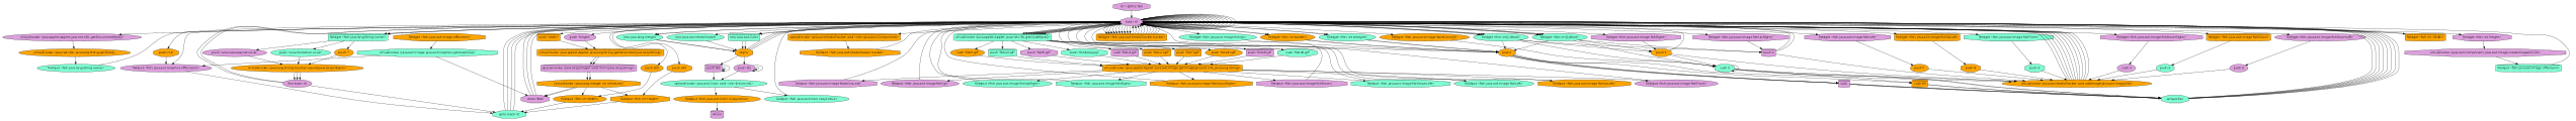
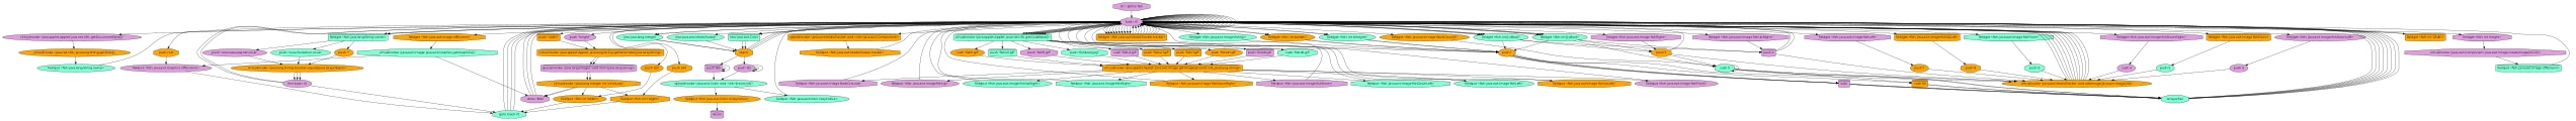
  digraph {
    fontname=Montserrat
    node [fillcolor=orange fontname=Montserrat shape=ellipse style=filled]
    edge [fontname=Montserrat]
    "r0 := @this: fish" [fillcolor=plum shape=octagon]
    "load.r r0" [fillcolor=plum shape=octagon]
    "virtualinvoke <java.applet.Applet: java.net.URL getDocumentBase()>" [fillcolor=plum]
    "fieldget <fish: java.lang.String owner>" [fillcolor=aquamarine shape=cylinder]
    "new java.lang.Integer" [fillcolor=aquamarine]
    "push \"width\"" [shape=cylinder]
    "push \"height\"" [fillcolor=plum]
    "new java.awt.MediaTracker" [fillcolor=aquamarine]
    "specialinvoke <java.awt.MediaTracker: void <init>(java.awt.Component)>" [shape=cylinder]
    "virtualinvoke <java.applet.Applet: java.net.URL getCodeBase()>" [fillcolor=aquamarine shape=cylinder]
    "fieldget <fish: java.awt.MediaTracker tracker>" [shape=cylinder]
    "fieldget <fish: java.awt.Image BackGround>"
    "fieldget <fish: java.awt.Image fishUp>" [fillcolor=aquamarine]
    "fieldget <fish: java.awt.Image fishUpRight>" [fillcolor=plum shape=octagon]
    "fieldget <fish: java.awt.Image fishRight>" [fillcolor=plum shape=octagon]
    "fieldget <fish: java.awt.Image fishDownRight>" [fillcolor=plum shape=octagon]
    "fieldget <fish: java.awt.Image fishDown>" [shape=cylinder]
    "fieldget <fish: java.awt.Image fishDownLeft>" [fillcolor=plum]
    "fieldget <fish: java.awt.Image fishLeft>" [fillcolor=plum shape=octagon]
    "fieldget <fish: java.awt.Image fishUpLeft>" [shape=cylinder]
    "fieldget <fish: java.awt.Image fishFront>" [fillcolor=aquamarine shape=octagon]
    "fieldget <fish: int Width>" [shape=cylinder]
    "fieldget <fish: int Height>" [fillcolor=plum shape=octagon]
    "fieldget <fish: java.awt.Image offScreenI>" [shape=octagon]
    "fieldget <fish: int[] xBowl>" [fillcolor=aquamarine]
    "fieldget <fish: int[] yBowl>" [fillcolor=aquamarine]
    "fieldget <fish: int bwidth>"
    "fieldget <fish: int bheight>" [fillcolor=aquamarine]
    "new java.awt.Color" [fillcolor=aquamarine shape=cylinder]
    "push null" [shape=octagon]
    "push 240" [shape=octagon]
    "push 320"
    "virtualinvoke <java.net.URL: java.lang.String getHost()>"
    "push \"www.wes.easynet.co.uk\"" [fillcolor=plum]
    "push \"www.funkshun.co.uk\"" [fillcolor=aquamarine]
    "push \"\""
    "dup1.r" [shape=octagon]
    "virtualinvoke <java.applet.Applet: java.lang.String getParameter(java.lang.String)>" [shape=cylinder]
    "fieldput <fish: java.awt.MediaTracker tracker>" [shape=octagon]
    "push \"fishbowl.jpg\"" [fillcolor=aquamarine shape=octagon]
    "push \"fishu1.gif\"" [fillcolor=plum shape=cylinder]
    "push \"fishur1.gif\"" [shape=cylinder]
    "push \"fishr1.gif\"" [shape=cylinder]
    "push \"fishdr1.gif\""
    "push \"fishd1.gif\"" [fillcolor=plum shape=cylinder]
    "push \"fishdl1.gif\"" [fillcolor=aquamarine shape=octagon]
    "push \"fishl1.gif\""
    "push \"fishul1.gif\"" [fillcolor=aquamarine shape=cylinder]
    "push \"fishf1.gif\"" [fillcolor=plum shape=octagon]
    "push 0" [fillcolor=aquamarine shape=octagon]
    "push 1"
    "push 2" [fillcolor=plum shape=cylinder]
    "push 3" [shape=octagon]
    "push 4" [fillcolor=plum]
    "push 5" [fillcolor=aquamarine]
    "push 6" [fillcolor=plum]
    "push 7"
    "push 8" [shape=octagon]
    "push 9" [fillcolor=aquamarine shape=octagon]
    "virtualinvoke <java.awt.Component: java.awt.Image createImage(int,int)>" [fillcolor=plum shape=octagon]
    "virtualinvoke <java.awt.Image: java.awt.Graphics getGraphics()>" [fillcolor=aquamarine shape=octagon]
    "fieldput <fish: java.awt.Graphics offScreenG>" [fillcolor=plum]
    "fieldput <fish: int Height>" [shape=octagon]
    "fieldput <fish: int Width>"
    "fieldput <fish: java.lang.String owner>" [fillcolor=aquamarine]
    "virtualinvoke <java.lang.String: boolean equals(java.lang.Object)>"
    "ifne load.r r0" [fillcolor=plum]
    "goto load.r r0" [fillcolor=aquamarine shape=octagon]
    "push 132" [fillcolor=plum]
    "push 189" [fillcolor=plum shape=cylinder]
    "specialinvoke <java.awt.Color: void <init>(int,int,int)>" [fillcolor=aquamarine]
    "specialinvoke <java.lang.Integer: void <init>(java.lang.String)>" [fillcolor=plum shape=cylinder]
    "virtualinvoke <java.lang.Integer: int intValue()>" [shape=octagon]
    "store.r $r62" [fillcolor=plum shape=octagon]
    "virtualinvoke <java.applet.Applet: java.awt.Image getImage(java.net.URL,java.lang.String)>" [shape=cylinder]
    "fieldput <fish: java.awt.Image BackGround>" [fillcolor=plum shape=octagon]
    "fieldput <fish: java.awt.Image fishUp>" [fillcolor=plum]
    "fieldput <fish: java.awt.Image fishUpRight>" [fillcolor=aquamarine]
    "fieldput <fish: java.awt.Image fishRight>" [fillcolor=aquamarine shape=octagon]
    "fieldput <fish: java.awt.Image fishDownRight>" [shape=octagon]
    "fieldput <fish: java.awt.Image fishDown>" [fillcolor=plum shape=octagon]
    "fieldput <fish: java.awt.Image fishDownLeft>" [fillcolor=aquamarine shape=octagon]
    "fieldput <fish: java.awt.Image fishLeft>" [fillcolor=aquamarine]
    "fieldput <fish: java.awt.Image fishUpLeft>" [shape=octagon]
    "fieldput <fish: java.awt.Image fishFront>" [fillcolor=plum]
    "virtualinvoke <java.awt.MediaTracker: void addImage(java.awt.Image,int)>"
    "arraywrite.i" [fillcolor=aquamarine shape=octagon]
    "push 60" [shape=cylinder]
    "sub.i" [fillcolor=plum shape=cylinder]
    "fieldput <fish: java.awt.Image offScreenI>" [fillcolor=aquamarine shape=cylinder]
    "fieldput <fish: java.awt.Color GreyColour>" [fillcolor=aquamarine]
    "fieldput <fish: java.awt.Color LGreyColour>"
    return [fillcolor=plum shape=cylinder]
    "r0 := @this: fish" -> "load.r r0"
    "load.r r0" -> "load.r r0"
    "load.r r0" -> "load.r r0"
    "load.r r0" -> "load.r r0"
    "load.r r0" -> "load.r r0"
    "load.r r0" -> "load.r r0"
    "load.r r0" -> "load.r r0"
    "load.r r0" -> "load.r r0"
    "load.r r0" -> "load.r r0"
    "load.r r0" -> "load.r r0"
    "load.r r0" -> "load.r r0"
    "load.r r0" -> "load.r r0"
    "load.r r0" -> "load.r r0"
    "load.r r0" -> "load.r r0"
    "load.r r0" -> "load.r r0"
    "load.r r0" -> "load.r r0"
    "load.r r0" -> "load.r r0"
    "load.r r0" -> "load.r r0"
    "load.r r0" -> "load.r r0"
    "load.r r0" -> "load.r r0"
    "load.r r0" -> "load.r r0"
    "load.r r0" -> "load.r r0"
    "load.r r0" -> "load.r r0"
    "load.r r0" -> "load.r r0"
    "load.r r0" -> "load.r r0"
    "load.r r0" -> "virtualinvoke <java.applet.Applet: java.net.URL getDocumentBase()>"
    "load.r r0" -> "fieldget <fish: java.lang.String owner>"
    "load.r r0" -> "fieldget <fish: java.lang.String owner>"
    "load.r r0" -> "fieldget <fish: java.lang.String owner>"
    "load.r r0" -> "new java.lang.Integer"
    "load.r r0" -> "new java.lang.Integer"
    "load.r r0" -> "push \"width\""
    "load.r r0" -> "push \"height\""
    "load.r r0" -> "new java.awt.MediaTracker"
    "load.r r0" -> "specialinvoke <java.awt.MediaTracker: void <init>(java.awt.Component)>"
    "load.r r0" -> "virtualinvoke <java.applet.Applet: java.net.URL getCodeBase()>"
    "load.r r0" -> "virtualinvoke <java.applet.Applet: java.net.URL getCodeBase()>"
    "load.r r0" -> "virtualinvoke <java.applet.Applet: java.net.URL getCodeBase()>"
    "load.r r0" -> "virtualinvoke <java.applet.Applet: java.net.URL getCodeBase()>"
    "load.r r0" -> "virtualinvoke <java.applet.Applet: java.net.URL getCodeBase()>"
    "load.r r0" -> "virtualinvoke <java.applet.Applet: java.net.URL getCodeBase()>"
    "load.r r0" -> "virtualinvoke <java.applet.Applet: java.net.URL getCodeBase()>"
    "load.r r0" -> "virtualinvoke <java.applet.Applet: java.net.URL getCodeBase()>"
    "load.r r0" -> "virtualinvoke <java.applet.Applet: java.net.URL getCodeBase()>"
    "load.r r0" -> "virtualinvoke <java.applet.Applet: java.net.URL getCodeBase()>"
    "load.r r0" -> "fieldget <fish: java.awt.MediaTracker tracker>"
    "load.r r0" -> "fieldget <fish: java.awt.MediaTracker tracker>"
    "load.r r0" -> "fieldget <fish: java.awt.MediaTracker tracker>"
    "load.r r0" -> "fieldget <fish: java.awt.MediaTracker tracker>"
    "load.r r0" -> "fieldget <fish: java.awt.MediaTracker tracker>"
    "load.r r0" -> "fieldget <fish: java.awt.MediaTracker tracker>"
    "load.r r0" -> "fieldget <fish: java.awt.MediaTracker tracker>"
    "load.r r0" -> "fieldget <fish: java.awt.MediaTracker tracker>"
    "load.r r0" -> "fieldget <fish: java.awt.MediaTracker tracker>"
    "load.r r0" -> "fieldget <fish: java.awt.MediaTracker tracker>"
    "load.r r0" -> "fieldget <fish: java.awt.Image BackGround>"
    "load.r r0" -> "fieldget <fish: java.awt.Image fishUp>"
    "load.r r0" -> "fieldget <fish: java.awt.Image fishUpRight>"
    "load.r r0" -> "fieldget <fish: java.awt.Image fishRight>"
    "load.r r0" -> "fieldget <fish: java.awt.Image fishDownRight>"
    "load.r r0" -> "fieldget <fish: java.awt.Image fishDown>"
    "load.r r0" -> "fieldget <fish: java.awt.Image fishDownLeft>"
    "load.r r0" -> "fieldget <fish: java.awt.Image fishLeft>"
    "load.r r0" -> "fieldget <fish: java.awt.Image fishUpLeft>"
    "load.r r0" -> "fieldget <fish: java.awt.Image fishFront>"
    "load.r r0" -> "fieldget <fish: int Width>"
    "load.r r0" -> "fieldget <fish: int Height>"
-   "load.r r0" -> "fieldput <fish: java.awt.Graphics offScreenG>"
+   "load.r r0" -> "fieldget <fish: java.awt.Image offScreenI>"
    "load.r r0" -> "fieldget <fish: int[] xBowl>"
    "load.r r0" -> "fieldget <fish: int[] xBowl>"
    "load.r r0" -> "fieldget <fish: int[] xBowl>"
    "load.r r0" -> "fieldget <fish: int[] xBowl>"
    "load.r r0" -> "fieldget <fish: int[] yBowl>"
    "load.r r0" -> "fieldget <fish: int[] yBowl>"
    "load.r r0" -> "fieldget <fish: int[] yBowl>"
    "load.r r0" -> "fieldget <fish: int[] yBowl>"
    "load.r r0" -> "fieldget <fish: int bwidth>"
    "load.r r0" -> "fieldget <fish: int bwidth>"
    "load.r r0" -> "fieldget <fish: int bheight>"
    "load.r r0" -> "fieldget <fish: int bheight>"
    "load.r r0" -> "new java.awt.Color"
    "load.r r0" -> "new java.awt.Color"
    "load.r r0" -> "push null"
    "load.r r0" -> "push 240"
    "load.r r0" -> "push 320"
    "virtualinvoke <java.applet.Applet: java.net.URL getDocumentBase()>" -> "virtualinvoke <java.net.URL: java.lang.String getHost()>"
    "fieldget <fish: java.lang.String owner>" -> "push \"www.wes.easynet.co.uk\""
    "fieldget <fish: java.lang.String owner>" -> "push \"www.funkshun.co.uk\""
    "fieldget <fish: java.lang.String owner>" -> "push \"\""
    "new java.lang.Integer" -> "dup1.r"
    "new java.lang.Integer" -> "dup1.r"
    "push \"width\"" -> "virtualinvoke <java.applet.Applet: java.lang.String getParameter(java.lang.String)>"
    "push \"height\"" -> "virtualinvoke <java.applet.Applet: java.lang.String getParameter(java.lang.String)>"
    "new java.awt.MediaTracker" -> "dup1.r"
    "specialinvoke <java.awt.MediaTracker: void <init>(java.awt.Component)>" -> "fieldput <fish: java.awt.MediaTracker tracker>"
    "virtualinvoke <java.applet.Applet: java.net.URL getCodeBase()>" -> "push \"fishbowl.jpg\""
    "virtualinvoke <java.applet.Applet: java.net.URL getCodeBase()>" -> "push \"fishu1.gif\""
    "virtualinvoke <java.applet.Applet: java.net.URL getCodeBase()>" -> "push \"fishur1.gif\""
    "virtualinvoke <java.applet.Applet: java.net.URL getCodeBase()>" -> "push \"fishr1.gif\""
    "virtualinvoke <java.applet.Applet: java.net.URL getCodeBase()>" -> "push \"fishdr1.gif\""
    "virtualinvoke <java.applet.Applet: java.net.URL getCodeBase()>" -> "push \"fishd1.gif\""
    "virtualinvoke <java.applet.Applet: java.net.URL getCodeBase()>" -> "push \"fishdl1.gif\""
    "virtualinvoke <java.applet.Applet: java.net.URL getCodeBase()>" -> "push \"fishl1.gif\""
    "virtualinvoke <java.applet.Applet: java.net.URL getCodeBase()>" -> "push \"fishul1.gif\""
    "virtualinvoke <java.applet.Applet: java.net.URL getCodeBase()>" -> "push \"fishf1.gif\""
    "fieldget <fish: java.awt.MediaTracker tracker>" -> "load.r r0"
    "fieldget <fish: java.awt.MediaTracker tracker>" -> "load.r r0"
    "fieldget <fish: java.awt.MediaTracker tracker>" -> "load.r r0"
    "fieldget <fish: java.awt.MediaTracker tracker>" -> "load.r r0"
    "fieldget <fish: java.awt.MediaTracker tracker>" -> "load.r r0"
    "fieldget <fish: java.awt.MediaTracker tracker>" -> "load.r r0"
    "fieldget <fish: java.awt.MediaTracker tracker>" -> "load.r r0"
    "fieldget <fish: java.awt.MediaTracker tracker>" -> "load.r r0"
    "fieldget <fish: java.awt.MediaTracker tracker>" -> "load.r r0"
    "fieldget <fish: java.awt.MediaTracker tracker>" -> "load.r r0"
    "fieldget <fish: java.awt.Image BackGround>" -> "push 0"
    "fieldget <fish: java.awt.Image fishUp>" -> "push 1"
    "fieldget <fish: java.awt.Image fishUpRight>" -> "push 2"
    "fieldget <fish: java.awt.Image fishRight>" -> "push 3"
    "fieldget <fish: java.awt.Image fishDownRight>" -> "push 4"
    "fieldget <fish: java.awt.Image fishDown>" -> "push 5"
    "fieldget <fish: java.awt.Image fishDownLeft>" -> "push 6"
    "fieldget <fish: java.awt.Image fishLeft>" -> "push 7"
    "fieldget <fish: java.awt.Image fishUpLeft>" -> "push 8"
    "fieldget <fish: java.awt.Image fishFront>" -> "push 9"
    "fieldget <fish: int Width>" -> "load.r r0"
    "fieldget <fish: int Height>" -> "virtualinvoke <java.awt.Component: java.awt.Image createImage(int,int)>"
    "fieldget <fish: java.awt.Image offScreenI>" -> "virtualinvoke <java.awt.Image: java.awt.Graphics getGraphics()>"
-   "fieldget <fish: int[] xBowl>" -> "push 0"
    "fieldget <fish: int[] xBowl>" -> "push 1"
    "fieldget <fish: int[] xBowl>" -> "push 2"
    "fieldget <fish: int[] xBowl>" -> "push 3"
    "fieldget <fish: int[] yBowl>" -> "push 0"
    "fieldget <fish: int[] yBowl>" -> "push 1"
    "fieldget <fish: int[] yBowl>" -> "push 2"
    "fieldget <fish: int[] yBowl>" -> "push 3"
    "fieldget <fish: int bwidth>" -> "push 1"
    "fieldget <fish: int bwidth>" -> "push 1"
    "fieldget <fish: int bheight>" -> "push 1"
    "fieldget <fish: int bheight>" -> "push 1"
    "new java.awt.Color" -> "dup1.r"
    "new java.awt.Color" -> "dup1.r"
    "push null" -> "fieldput <fish: java.awt.Graphics offScreenG>"
    "push 240" -> "fieldput <fish: int Height>"
    "push 320" -> "fieldput <fish: int Width>"
    "virtualinvoke <java.net.URL: java.lang.String getHost()>" -> "fieldput <fish: java.lang.String owner>"
    "push \"www.wes.easynet.co.uk\"" -> "virtualinvoke <java.lang.String: boolean equals(java.lang.Object)>"
    "push \"www.funkshun.co.uk\"" -> "virtualinvoke <java.lang.String: boolean equals(java.lang.Object)>"
    "push \"\"" -> "virtualinvoke <java.lang.String: boolean equals(java.lang.Object)>"
    "dup1.r" -> "load.r r0"
    "dup1.r" -> "load.r r0"
    "dup1.r" -> "load.r r0"
    "dup1.r" -> "push 132"
    "dup1.r" -> "push 189"
    "virtualinvoke <java.applet.Applet: java.lang.String getParameter(java.lang.String)>" -> "specialinvoke <java.lang.Integer: void <init>(java.lang.String)>"
    "virtualinvoke <java.applet.Applet: java.lang.String getParameter(java.lang.String)>" -> "specialinvoke <java.lang.Integer: void <init>(java.lang.String)>"
    "fieldput <fish: java.awt.MediaTracker tracker>" -> "load.r r0"
    "push \"fishbowl.jpg\"" -> "virtualinvoke <java.applet.Applet: java.awt.Image getImage(java.net.URL,java.lang.String)>"
    "push \"fishu1.gif\"" -> "virtualinvoke <java.applet.Applet: java.awt.Image getImage(java.net.URL,java.lang.String)>"
    "push \"fishur1.gif\"" -> "virtualinvoke <java.applet.Applet: java.awt.Image getImage(java.net.URL,java.lang.String)>"
    "push \"fishr1.gif\"" -> "virtualinvoke <java.applet.Applet: java.awt.Image getImage(java.net.URL,java.lang.String)>"
    "push \"fishdr1.gif\"" -> "virtualinvoke <java.applet.Applet: java.awt.Image getImage(java.net.URL,java.lang.String)>"
    "push \"fishd1.gif\"" -> "virtualinvoke <java.applet.Applet: java.awt.Image getImage(java.net.URL,java.lang.String)>"
    "push \"fishdl1.gif\"" -> "virtualinvoke <java.applet.Applet: java.awt.Image getImage(java.net.URL,java.lang.String)>"
    "push \"fishl1.gif\"" -> "virtualinvoke <java.applet.Applet: java.awt.Image getImage(java.net.URL,java.lang.String)>"
    "push \"fishul1.gif\"" -> "virtualinvoke <java.applet.Applet: java.awt.Image getImage(java.net.URL,java.lang.String)>"
    "push \"fishf1.gif\"" -> "virtualinvoke <java.applet.Applet: java.awt.Image getImage(java.net.URL,java.lang.String)>"
    "push 0" -> "push 0"
    "push 0" -> "virtualinvoke <java.awt.MediaTracker: void addImage(java.awt.Image,int)>"
    "push 0" -> "arraywrite.i"
    "push 0" -> "arraywrite.i"
    "push 0" -> "push 60"
    "push 1" -> "load.r r0"
    "push 1" -> "virtualinvoke <java.awt.MediaTracker: void addImage(java.awt.Image,int)>"
    "push 1" -> "push 60"
    "push 1" -> "sub.i"
    "push 1" -> "sub.i"
    "push 1" -> "sub.i"
    "push 1" -> "sub.i"
    "push 2" -> "load.r r0"
    "push 2" -> "load.r r0"
    "push 2" -> "virtualinvoke <java.awt.MediaTracker: void addImage(java.awt.Image,int)>"
    "push 3" -> "load.r r0"
    "push 3" -> "push 0"
    "push 3" -> "virtualinvoke <java.awt.MediaTracker: void addImage(java.awt.Image,int)>"
    "push 4" -> "virtualinvoke <java.awt.MediaTracker: void addImage(java.awt.Image,int)>"
    "push 5" -> "virtualinvoke <java.awt.MediaTracker: void addImage(java.awt.Image,int)>"
    "push 6" -> "virtualinvoke <java.awt.MediaTracker: void addImage(java.awt.Image,int)>"
    "push 7" -> "virtualinvoke <java.awt.MediaTracker: void addImage(java.awt.Image,int)>"
    "push 8" -> "virtualinvoke <java.awt.MediaTracker: void addImage(java.awt.Image,int)>"
    "push 9" -> "virtualinvoke <java.awt.MediaTracker: void addImage(java.awt.Image,int)>"
    "virtualinvoke <java.awt.Component: java.awt.Image createImage(int,int)>" -> "fieldput <fish: java.awt.Image offScreenI>"
    "virtualinvoke <java.awt.Image: java.awt.Graphics getGraphics()>" -> "fieldput <fish: java.awt.Graphics offScreenG>"
    "virtualinvoke <java.awt.Image: java.awt.Graphics getGraphics()>" -> "store.r $r62"
    "fieldput <fish: java.awt.Graphics offScreenG>" -> "goto load.r r0"
    "fieldput <fish: int Height>" -> "goto load.r r0"
    "fieldput <fish: int Width>" -> "goto load.r r0"
    "fieldput <fish: java.lang.String owner>" -> "load.r r0"
    "virtualinvoke <java.lang.String: boolean equals(java.lang.Object)>" -> "ifne load.r r0"
    "virtualinvoke <java.lang.String: boolean equals(java.lang.Object)>" -> "ifne load.r r0"
    "virtualinvoke <java.lang.String: boolean equals(java.lang.Object)>" -> "ifne load.r r0"
    "ifne load.r r0" -> "load.r r0"
    "ifne load.r r0" -> "load.r r0"
    "ifne load.r r0" -> "goto load.r r0"
    "goto load.r r0" -> "load.r r0"
    "goto load.r r0" -> "load.r r0"
    "goto load.r r0" -> "load.r r0"
    "goto load.r r0" -> "load.r r0"
    "push 132" -> "push 132"
    "push 132" -> "push 132"
    "push 132" -> "specialinvoke <java.awt.Color: void <init>(int,int,int)>"
    "push 189" -> "push 189"
    "push 189" -> "push 189"
    "push 189" -> "specialinvoke <java.awt.Color: void <init>(int,int,int)>"
    "specialinvoke <java.awt.Color: void <init>(int,int,int)>" -> "fieldput <fish: java.awt.Color GreyColour>"
    "specialinvoke <java.awt.Color: void <init>(int,int,int)>" -> "fieldput <fish: java.awt.Color LGreyColour>"
    "specialinvoke <java.lang.Integer: void <init>(java.lang.String)>" -> "virtualinvoke <java.lang.Integer: int intValue()>"
    "specialinvoke <java.lang.Integer: void <init>(java.lang.String)>" -> "virtualinvoke <java.lang.Integer: int intValue()>"
    "virtualinvoke <java.lang.Integer: int intValue()>" -> "fieldput <fish: int Height>"
    "virtualinvoke <java.lang.Integer: int intValue()>" -> "fieldput <fish: int Width>"
    "virtualinvoke <java.lang.Integer: int intValue()>" -> "store.r $r62"
    "virtualinvoke <java.lang.Integer: int intValue()>" -> "store.r $r62"
    "store.r $r62" -> "load.r r0"
    "store.r $r62" -> "load.r r0"
    "store.r $r62" -> "load.r r0"
    "virtualinvoke <java.applet.Applet: java.awt.Image getImage(java.net.URL,java.lang.String)>" -> "fieldput <fish: java.awt.Image BackGround>"
    "virtualinvoke <java.applet.Applet: java.awt.Image getImage(java.net.URL,java.lang.String)>" -> "fieldput <fish: java.awt.Image fishUp>"
    "virtualinvoke <java.applet.Applet: java.awt.Image getImage(java.net.URL,java.lang.String)>" -> "fieldput <fish: java.awt.Image fishUpRight>"
    "virtualinvoke <java.applet.Applet: java.awt.Image getImage(java.net.URL,java.lang.String)>" -> "fieldput <fish: java.awt.Image fishRight>"
    "virtualinvoke <java.applet.Applet: java.awt.Image getImage(java.net.URL,java.lang.String)>" -> "fieldput <fish: java.awt.Image fishDownRight>"
    "virtualinvoke <java.applet.Applet: java.awt.Image getImage(java.net.URL,java.lang.String)>" -> "fieldput <fish: java.awt.Image fishDown>"
    "virtualinvoke <java.applet.Applet: java.awt.Image getImage(java.net.URL,java.lang.String)>" -> "fieldput <fish: java.awt.Image fishDownLeft>"
    "virtualinvoke <java.applet.Applet: java.awt.Image getImage(java.net.URL,java.lang.String)>" -> "fieldput <fish: java.awt.Image fishLeft>"
    "virtualinvoke <java.applet.Applet: java.awt.Image getImage(java.net.URL,java.lang.String)>" -> "fieldput <fish: java.awt.Image fishUpLeft>"
    "virtualinvoke <java.applet.Applet: java.awt.Image getImage(java.net.URL,java.lang.String)>" -> "fieldput <fish: java.awt.Image fishFront>"
    "fieldput <fish: java.awt.Image BackGround>" -> "load.r r0"
    "fieldput <fish: java.awt.Image fishUp>" -> "load.r r0"
    "fieldput <fish: java.awt.Image fishUpRight>" -> "load.r r0"
    "fieldput <fish: java.awt.Image fishRight>" -> "load.r r0"
    "fieldput <fish: java.awt.Image fishDownRight>" -> "load.r r0"
    "fieldput <fish: java.awt.Image fishDown>" -> "load.r r0"
    "fieldput <fish: java.awt.Image fishDownLeft>" -> "load.r r0"
    "fieldput <fish: java.awt.Image fishLeft>" -> "load.r r0"
    "fieldput <fish: java.awt.Image fishUpLeft>" -> "load.r r0"
    "fieldput <fish: java.awt.Image fishFront>" -> "load.r r0"
    "virtualinvoke <java.awt.MediaTracker: void addImage(java.awt.Image,int)>" -> "load.r r0"
    "virtualinvoke <java.awt.MediaTracker: void addImage(java.awt.Image,int)>" -> "load.r r0"
    "virtualinvoke <java.awt.MediaTracker: void addImage(java.awt.Image,int)>" -> "load.r r0"
    "virtualinvoke <java.awt.MediaTracker: void addImage(java.awt.Image,int)>" -> "load.r r0"
    "virtualinvoke <java.awt.MediaTracker: void addImage(java.awt.Image,int)>" -> "load.r r0"
    "virtualinvoke <java.awt.MediaTracker: void addImage(java.awt.Image,int)>" -> "load.r r0"
    "virtualinvoke <java.awt.MediaTracker: void addImage(java.awt.Image,int)>" -> "load.r r0"
    "virtualinvoke <java.awt.MediaTracker: void addImage(java.awt.Image,int)>" -> "load.r r0"
    "virtualinvoke <java.awt.MediaTracker: void addImage(java.awt.Image,int)>" -> "load.r r0"
    "virtualinvoke <java.awt.MediaTracker: void addImage(java.awt.Image,int)>" -> "load.r r0"
    "arraywrite.i" -> "load.r r0"
    "arraywrite.i" -> "load.r r0"
    "arraywrite.i" -> "load.r r0"
    "arraywrite.i" -> "load.r r0"
    "arraywrite.i" -> "load.r r0"
    "arraywrite.i" -> "load.r r0"
    "arraywrite.i" -> "load.r r0"
    "arraywrite.i" -> "load.r r0"
    "push 60" -> "arraywrite.i"
    "push 60" -> "arraywrite.i"
    "sub.i" -> "arraywrite.i"
    "sub.i" -> "arraywrite.i"
    "sub.i" -> "arraywrite.i"
    "sub.i" -> "arraywrite.i"
    "fieldput <fish: java.awt.Image offScreenI>" -> "load.r r0"
    "fieldput <fish: java.awt.Color GreyColour>" -> "load.r r0"
    "fieldput <fish: java.awt.Color LGreyColour>" -> return
  }
